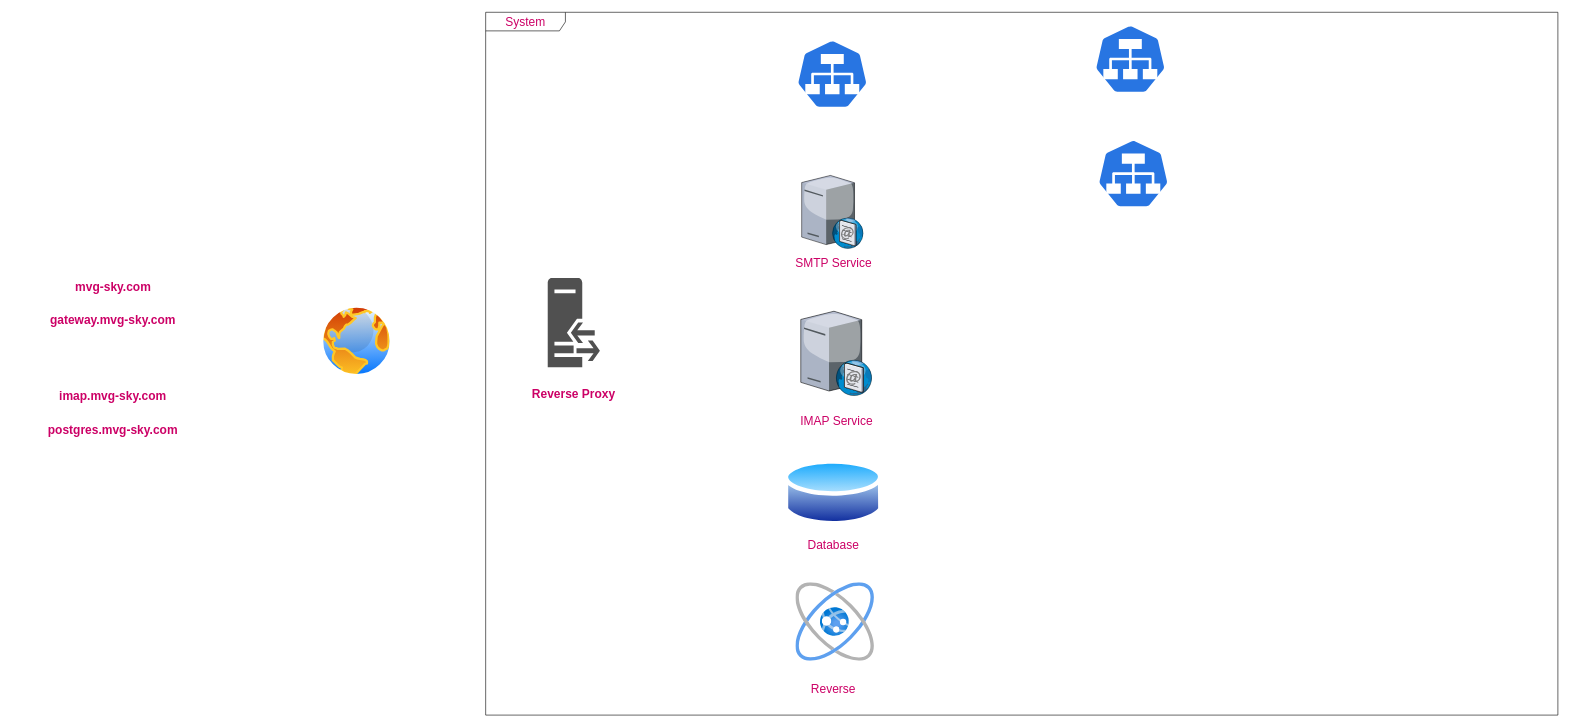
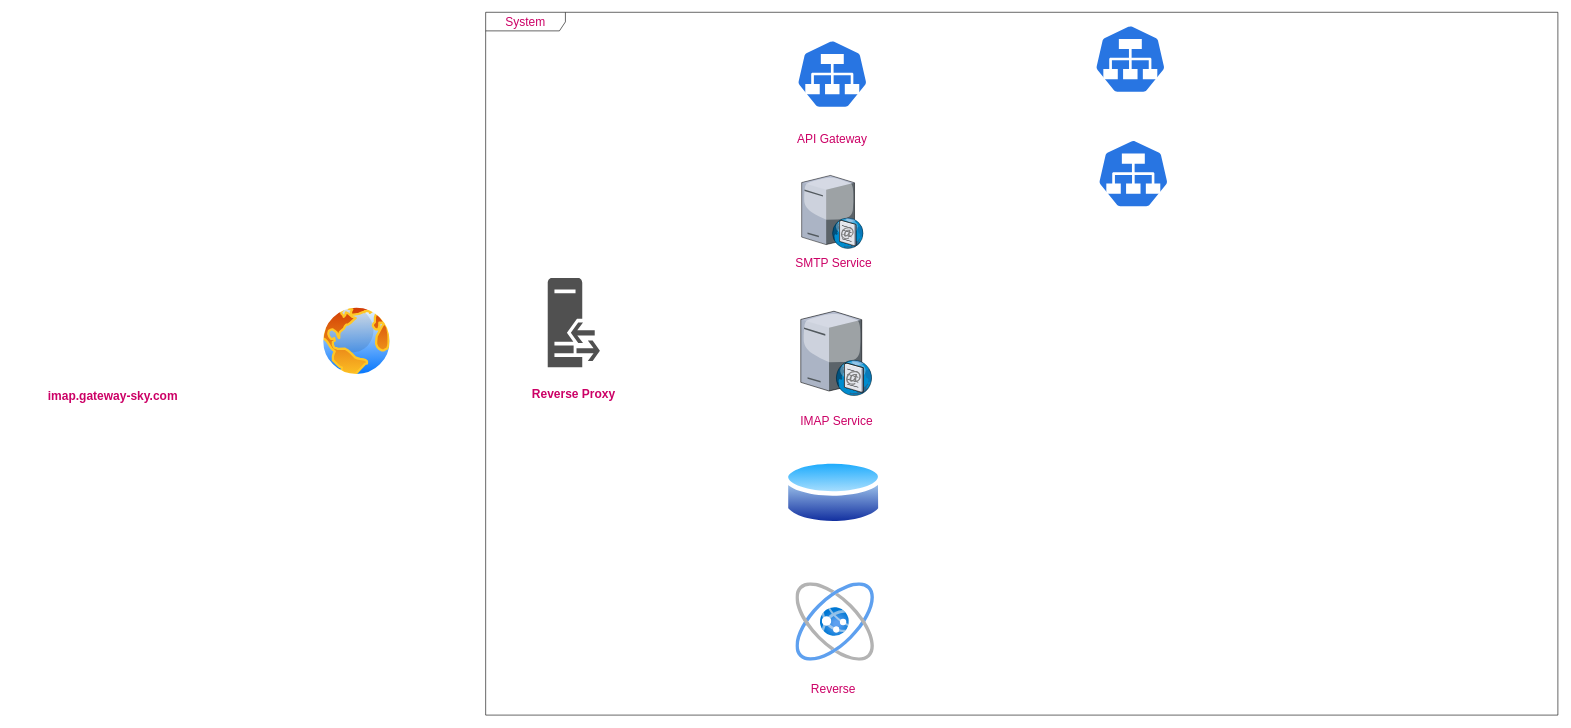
  <mxCell id="0" />
  <mxCell id="1" parent="0" />
  <mxCell id="2" value="" style="group" vertex="1" connectable="0" parent="1"><mxGeometry x="883" y="463" width="146" height="211" as="geometry" /></mxCell>
  <mxCell id="3" value="" style="sketch=0;pointerEvents=1;shadow=0;dashed=0;html=1;strokeColor=none;fillColor=#505050;labelPosition=center;verticalLabelPosition=bottom;verticalAlign=top;outlineConnect=0;align=center;shape=mxgraph.office.servers.reverse_proxy;" vertex="1" parent="2"><mxGeometry x="29.5" width="87" height="149" as="geometry" /></mxCell>
  <mxCell id="4" value="&lt;font size=&quot;1&quot; color=&quot;#cc0066&quot;&gt;&lt;b style=&quot;font-size: 20px&quot;&gt;Reverse Proxy&lt;/b&gt;&lt;/font&gt;" style="text;html=1;strokeColor=none;fillColor=none;align=center;verticalAlign=middle;whiteSpace=wrap;rounded=0;" vertex="1" parent="2"><mxGeometry y="172" width="146" height="39" as="geometry" /></mxCell>
  <mxCell id="5" value="" style="aspect=fixed;perimeter=ellipsePerimeter;html=1;align=center;shadow=0;dashed=0;spacingTop=3;image;image=img/lib/active_directory/internet_globe.svg;fontSize=20;fontColor=#CC0066;" vertex="1" parent="1"><mxGeometry x="532" y="506.5" width="124" height="124" as="geometry" /></mxCell>
  <mxCell id="6" value="System" style="shape=umlFrame;whiteSpace=wrap;html=1;fontSize=20;fontColor=#CC0066;strokeColor=default;strokeWidth=1;width=133;height=31;" vertex="1" parent="1"><mxGeometry x="809" y="20" width="1788" height="1172" as="geometry" /></mxCell>
  <mxCell id="7" value="" style="sketch=0;html=1;dashed=0;whitespace=wrap;fillColor=#2875E2;strokeColor=#ffffff;points=[[0.005,0.63,0],[0.1,0.2,0],[0.9,0.2,0],[0.5,0,0],[0.995,0.63,0],[0.72,0.99,0],[0.5,1,0],[0.28,0.99,0]];shape=mxgraph.kubernetes.icon;prIcon=svc;fontSize=20;fontColor=#CC0066;" vertex="1" parent="1"><mxGeometry x="1809" y="40" width="150" height="116" as="geometry" /></mxCell>
  <mxCell id="8" value="" style="sketch=0;html=1;dashed=0;whitespace=wrap;fillColor=#2875E2;strokeColor=#ffffff;points=[[0.005,0.63,0],[0.1,0.2,0],[0.9,0.2,0],[0.5,0,0],[0.995,0.63,0],[0.72,0.99,0],[0.5,1,0],[0.28,0.99,0]];shape=mxgraph.kubernetes.icon;prIcon=svc;fontSize=20;fontColor=#CC0066;" vertex="1" parent="1"><mxGeometry x="1814" y="231" width="150" height="116" as="geometry" /></mxCell>
  <mxCell id="9" value="" style="group" vertex="1" connectable="0" parent="1"><mxGeometry x="20" y="457.5" width="335" height="279.5" as="geometry" /></mxCell>
  <mxCell id="10" value="" style="group;strokeColor=none;strokeWidth=1;container=0;" vertex="1" connectable="0" parent="9"><mxGeometry width="335" height="222" as="geometry" /></mxCell>
- <mxCell id="11" value="&lt;font size=&quot;1&quot; color=&quot;#cc0066&quot;&gt;&lt;b style=&quot;font-size: 20px&quot;&gt;postgres.mvg-sky.com&lt;/b&gt;&lt;/font&gt;" style="text;html=1;strokeColor=none;fillColor=none;align=center;verticalAlign=middle;whiteSpace=wrap;rounded=0;" vertex="1" parent="9"><mxGeometry x="43" y="237.5" width="249" height="42" as="geometry" /></mxCell>
- <mxCell id="12" value="&lt;font size=&quot;1&quot; color=&quot;#cc0066&quot;&gt;&lt;b style=&quot;font-size: 20px&quot;&gt;mvg-sky.com&lt;/b&gt;&lt;/font&gt;" style="text;html=1;strokeColor=none;fillColor=none;align=center;verticalAlign=middle;whiteSpace=wrap;rounded=0;" vertex="1" parent="9"><mxGeometry x="94.5" width="146" height="39" as="geometry" /></mxCell>
- <mxCell id="13" value="&lt;font size=&quot;1&quot; color=&quot;#cc0066&quot;&gt;&lt;b style=&quot;font-size: 20px&quot;&gt;imap.mvg-sky.com&lt;/b&gt;&lt;/font&gt;" style="text;html=1;strokeColor=none;fillColor=none;align=center;verticalAlign=middle;whiteSpace=wrap;rounded=0;" vertex="1" parent="9"><mxGeometry x="43" y="180" width="249" height="42" as="geometry" /></mxCell>
- <mxCell id="14" value="&lt;font size=&quot;1&quot; color=&quot;#cc0066&quot;&gt;&lt;b style=&quot;font-size: 20px&quot;&gt;gateway.mvg-sky.com&lt;/b&gt;&lt;/font&gt;" style="text;html=1;strokeColor=none;fillColor=none;align=center;verticalAlign=middle;whiteSpace=wrap;rounded=0;" vertex="1" parent="9"><mxGeometry y="50" width="335" height="48" as="geometry" /></mxCell>
+ <mxCell id="13" value="&lt;font size=&quot;1&quot; color=&quot;#cc0066&quot;&gt;&lt;b style=&quot;font-size: 20px&quot;&gt;imap.gateway-sky.com&lt;/b&gt;&lt;/font&gt;" style="text;html=1;strokeColor=none;fillColor=none;align=center;verticalAlign=middle;whiteSpace=wrap;rounded=0;" vertex="1" parent="9"><mxGeometry x="43" y="180" width="249" height="42" as="geometry" /></mxCell>
  <mxCell id="15" value="" style="group" vertex="1" connectable="0" parent="1"><mxGeometry x="1304" y="760" width="170" height="164" as="geometry" /></mxCell>
- <mxCell id="16" value="Database" style="text;html=1;strokeColor=none;fillColor=none;align=center;verticalAlign=middle;whiteSpace=wrap;rounded=0;fontSize=20;fontColor=#CC0066;" vertex="1" parent="15"><mxGeometry y="132" width="170" height="32" as="geometry" /></mxCell>
  <mxCell id="17" value="" style="aspect=fixed;perimeter=ellipsePerimeter;html=1;align=center;shadow=0;dashed=0;spacingTop=3;image;image=img/lib/active_directory/database.svg;fontSize=20;fontColor=#CC0066;strokeColor=default;strokeWidth=1;" vertex="1" parent="15"><mxGeometry x="2.57" width="164.86" height="122" as="geometry" /></mxCell>
  <mxCell id="18" value="" style="group" vertex="1" connectable="0" parent="1"><mxGeometry x="1304" y="971" width="170" height="193" as="geometry" /></mxCell>
  <mxCell id="19" value="" style="aspect=fixed;html=1;points=[];align=center;image;fontSize=12;image=img/lib/azure2/general/Website_Power.svg;fontColor=#CC0066;strokeColor=default;strokeWidth=1;" vertex="1" parent="18"><mxGeometry x="22" width="131" height="131" as="geometry" /></mxCell>
  <mxCell id="20" value="Reverse" style="text;html=1;strokeColor=none;fillColor=none;align=center;verticalAlign=middle;whiteSpace=wrap;rounded=0;fontSize=20;fontColor=#CC0066;" vertex="1" parent="18"><mxGeometry y="161" width="170" height="32" as="geometry" /></mxCell>
  <mxCell id="21" value="" style="group" vertex="1" connectable="0" parent="1"><mxGeometry x="1302" y="65" width="170" height="181" as="geometry" /></mxCell>
  <mxCell id="22" value="" style="sketch=0;html=1;dashed=0;whitespace=wrap;fillColor=#2875E2;strokeColor=#ffffff;points=[[0.005,0.63,0],[0.1,0.2,0],[0.9,0.2,0],[0.5,0,0],[0.995,0.63,0],[0.72,0.99,0],[0.5,1,0],[0.28,0.99,0]];shape=mxgraph.kubernetes.icon;prIcon=svc;fontSize=20;fontColor=#CC0066;" vertex="1" parent="21"><mxGeometry x="10" width="150" height="116" as="geometry" /></mxCell>
+ <mxCell id="23" value="API Gateway" style="text;html=1;strokeColor=none;fillColor=none;align=center;verticalAlign=middle;whiteSpace=wrap;rounded=0;fontSize=20;fontColor=#CC0066;" vertex="1" parent="21"><mxGeometry y="149" width="170" height="32" as="geometry" /></mxCell>
  <mxCell id="24" value="" style="group" vertex="1" connectable="0" parent="1"><mxGeometry x="1321.5" y="515" width="145" height="200" as="geometry" /></mxCell>
  <mxCell id="25" value="" style="verticalLabelPosition=bottom;sketch=0;aspect=fixed;html=1;verticalAlign=top;strokeColor=none;align=center;outlineConnect=0;shape=mxgraph.citrix.smtp_server;fontSize=20;fontColor=#CC0066;" vertex="1" parent="24"><mxGeometry x="12.965" width="119.079" height="144.147" as="geometry" /></mxCell>
  <mxCell id="26" value="IMAP Service" style="text;html=1;strokeColor=none;fillColor=none;align=center;verticalAlign=middle;whiteSpace=wrap;rounded=0;fontSize=20;fontColor=#CC0066;" vertex="1" parent="24"><mxGeometry y="172.414" width="145" height="27.586" as="geometry" /></mxCell>
  <mxCell id="27" value="" style="group" vertex="1" connectable="0" parent="1"><mxGeometry x="1321.5" y="289" width="135" height="160.5" as="geometry" /></mxCell>
  <mxCell id="28" value="" style="verticalLabelPosition=bottom;sketch=0;aspect=fixed;html=1;verticalAlign=top;strokeColor=none;align=center;outlineConnect=0;shape=mxgraph.citrix.smtp_server;fontSize=20;fontColor=#CC0066;" vertex="1" parent="27"><mxGeometry x="14.453" width="103.26" height="124.998" as="geometry" /></mxCell>
  <mxCell id="29" value="SMTP Service" style="text;html=1;strokeColor=none;fillColor=none;align=center;verticalAlign=middle;whiteSpace=wrap;rounded=0;fontSize=20;fontColor=#CC0066;" vertex="1" parent="27"><mxGeometry y="136.832" width="135" height="23.668" as="geometry" /></mxCell>
